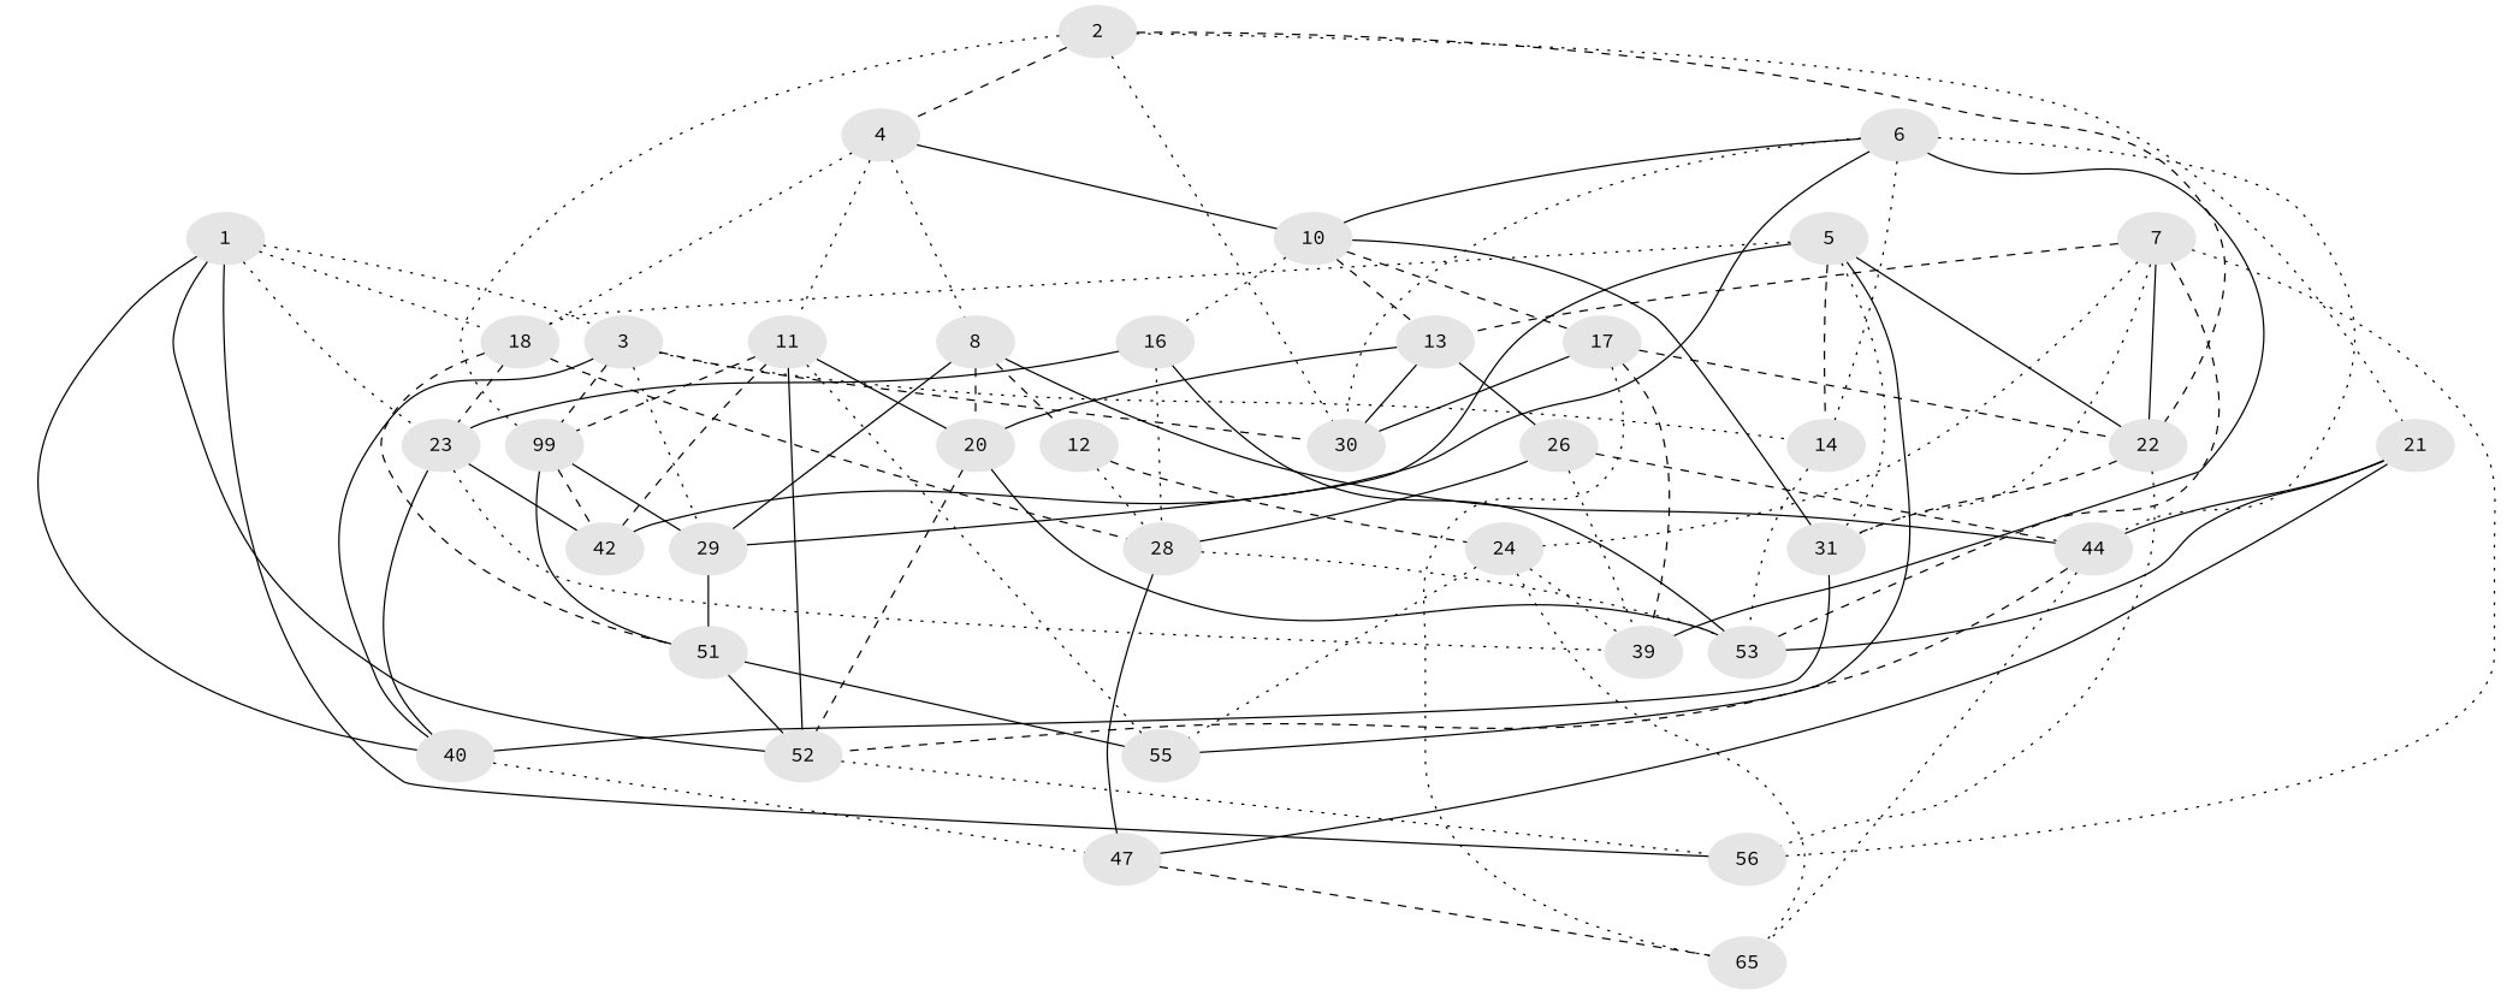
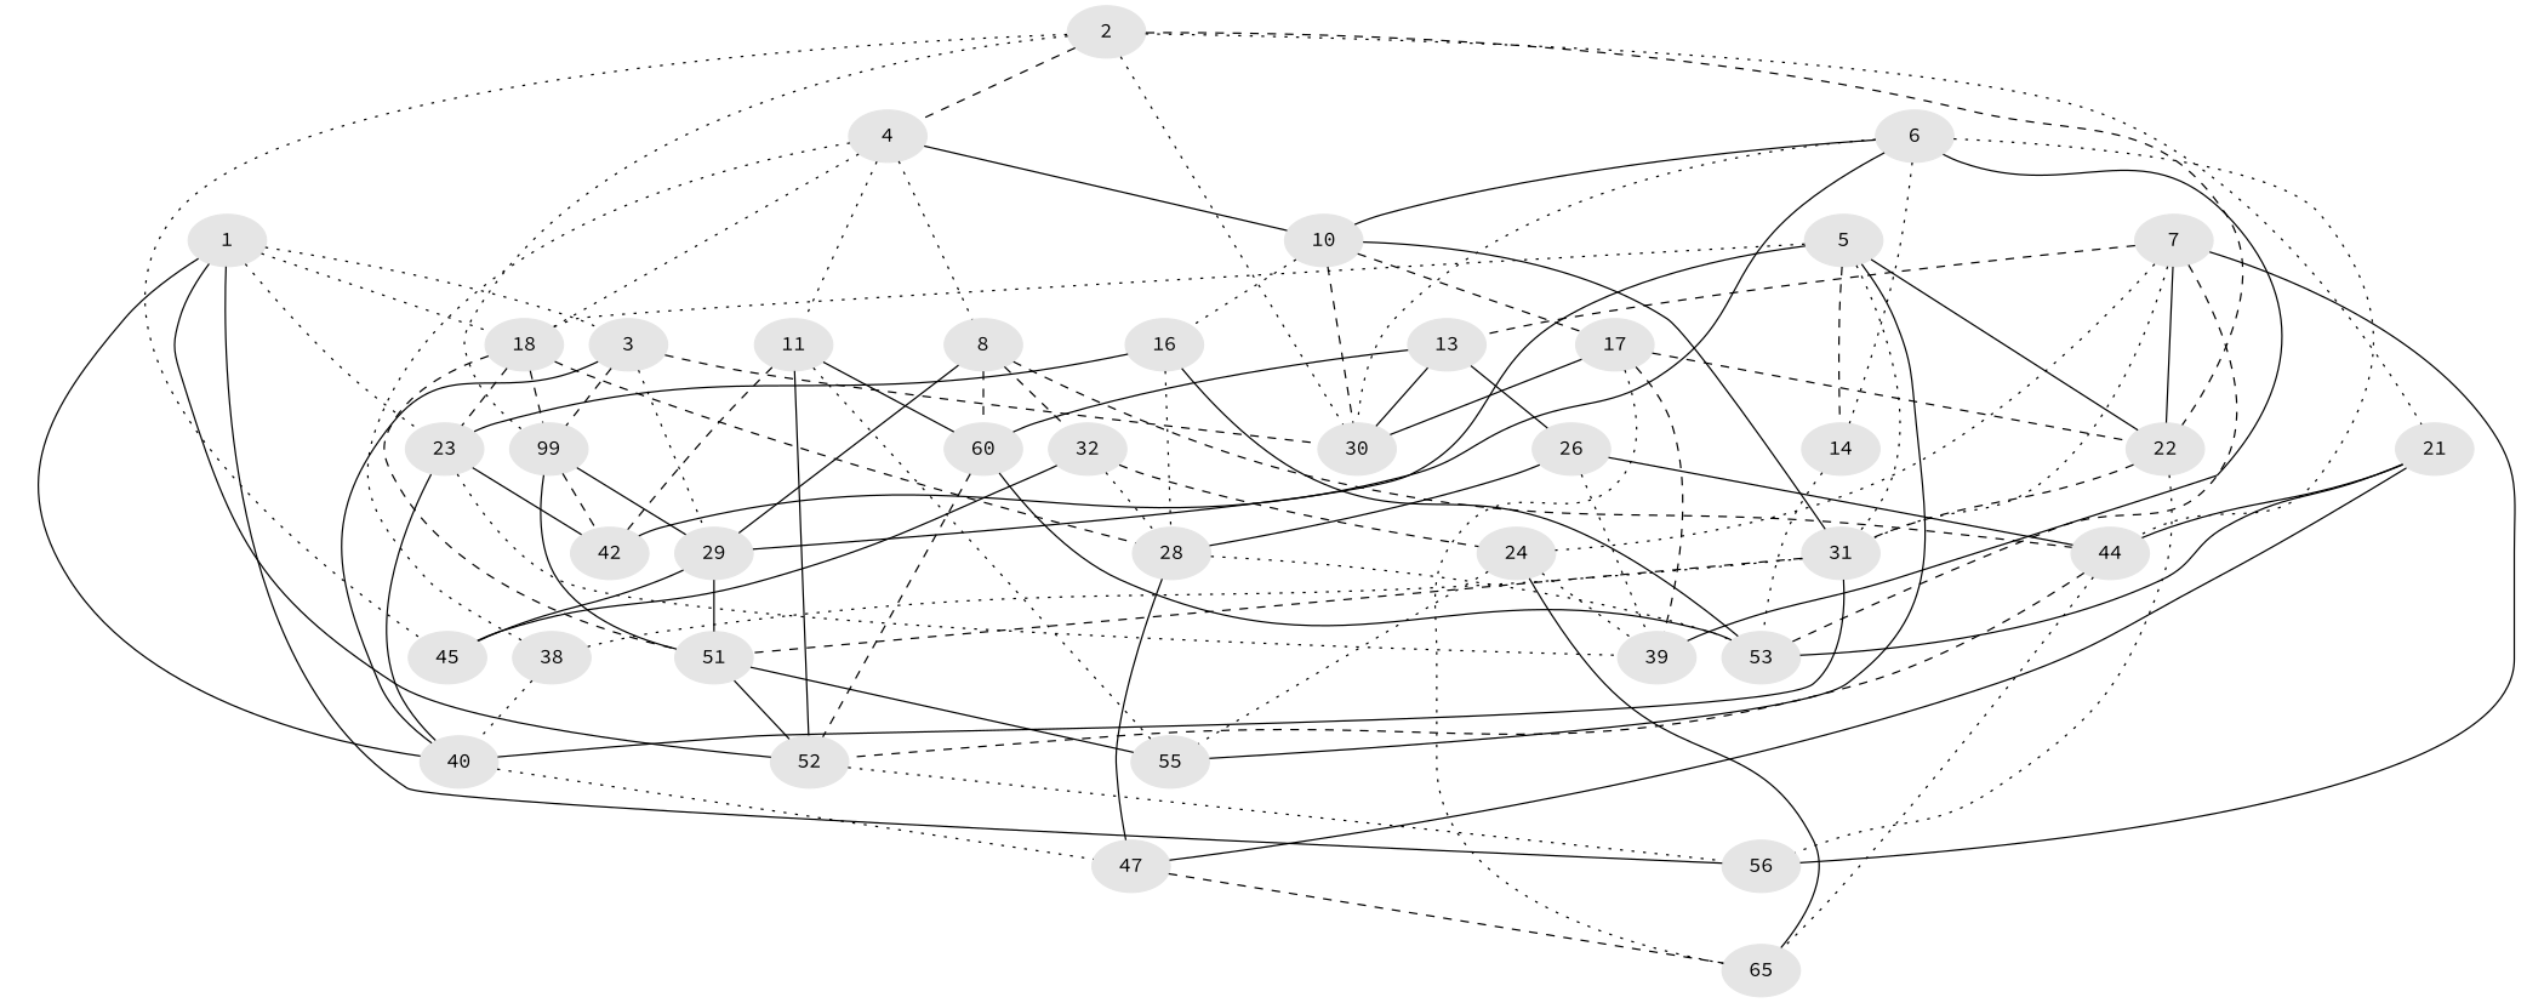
  graph {
    fontname="Source Code Pro"
    node [color=gray90 fontname="Source Code Pro" style=filled]
    edge [fontname="Source Code Pro" style=solid]
    1 [super="+58"]
    3 [super="+33"]
    18 [super="+57"]
    23 [super="+35"]
    40 [super="+43"]
    52 [super="+59"]
    56
    n8 [label=99 super="+32"]
    30 [super="+34"]
    14
    29 [super="+68"]
    28 [super="+36"]
    51 [super="+63"]
    39 [super="+64"]
    42
    47
    2 [super="+15"]
    4 [super="+46"]
    21
    22 [super="+48"]
+   45
    8 [super="+65"]
    10 [super="+27"]
    11 [super="+50"]
+   38
    44 [super="+60"]
    53 [super="+62"]
    31 [super="+67"]
-   12
-   20 [super="+25"]
+   12 [label=32]
+   20 [super="+25" label=60]
    13 [super="+37"]
    16
    17 [super="+41"]
    55
    5 [super="+66"]
    6 [super="+54"]
    n37 [label=65]
    7 [super="+9"]
    24 [super="+49"]
    26
    1 -- 3 [style=dotted]
    1 -- 18 [style=dotted]
    1 -- 23 [style=dotted]
    1 -- 40
    1 -- 52
    1 -- 56
    3 -- 40
    3 -- n8 [style=dashed]
    3 -- 30 [style=dashed]
-   3 -- 14 [style=dotted]
    3 -- 29 [style=dotted]
    18 -- 23 [style=dashed]
    18 -- 28 [style=dashed]
    18 -- 51 [style=dashed]
    23 -- 40
    23 -- 39 [style=dotted]
    23 -- 42
    40 -- 47 [style=dotted]
    52 -- 56 [style=dotted]
    n8 -- 29
    n8 -- 51
    n8 -- 42 [style=dashed]
    14 -- 53 [style=dotted]
    29 -- 51
+   29 -- 45
    28 -- 47
    28 -- 53 [style=dotted]
    51 -- 52
    51 -- 55
    47 -- n37 [style=dashed]
    2 -- n8 [style=dotted]
    2 -- 30 [style=dotted]
    2 -- 4 [style=dashed]
    2 -- 21 [style=dotted]
    2 -- 22 [style=dashed]
+   2 -- 45 [style=dotted]
    4 -- 18 [style=dotted]
    4 -- 8 [style=dotted]
    4 -- 10
    4 -- 11 [style=dotted]
+   4 -- 38 [style=dotted]
    21 -- 47
    21 -- 44
    21 -- 53
    22 -- 56 [style=dotted]
    22 -- 31 [style=dashed]
    8 -- 29
-   8 -- 44
+   8 -- 44 [style=dashed]
    8 -- 12 [style=dashed]
    8 -- 20 [style=dashed weight=2]
    10 -- 31
-   10 -- 13 [style=dashed]
+   10 -- 30 [style=dashed]
    10 -- 16 [style=dotted]
    10 -- 17 [style=dashed]
    11 -- 52
-   11 -- n8 [style=dashed]
+   18 -- n8 [style=dashed]
    11 -- 42 [style=dashed]
    11 -- 20
    11 -- 55 [style=dotted]
+   38 -- 40 [style=dotted]
    44 -- 52 [style=dashed]
    44 -- n37 [style=dotted]
    31 -- 40
+   31 -- 51 [style=dashed]
+   31 -- 38 [style=dotted]
    12 -- 28 [style=dotted]
+   12 -- 45
    12 -- 24 [style=dashed]
    20 -- 52 [style=dashed]
    20 -- 53
    13 -- 30 [weight=2]
    13 -- 20
    13 -- 26
    16 -- 23
    16 -- 28 [style=dotted]
    16 -- 53
    17 -- 30
    17 -- 39 [style=dashed weight=2]
    17 -- 22 [style=dashed]
    17 -- n37 [style=dotted]
    5 -- 18 [style=dotted]
    5 -- 14 [style=dashed]
    5 -- 29
    5 -- 22
    5 -- 31 [style=dotted]
    5 -- 55
    6 -- 30 [style=dotted]
    6 -- 14 [style=dotted]
    6 -- 39
    6 -- 42
    6 -- 10
    6 -- 44 [style=dotted]
-   7 -- 56 [style=dotted]
+   7 -- 56
    7 -- 22
    7 -- 53 [style=dashed]
    7 -- 31 [style=dotted]
    7 -- 13 [style=dashed]
    7 -- 24 [style=dotted]
    24 -- 39 [style=dotted]
    24 -- 55 [style=dotted]
-   24 -- n37 [style=dotted]
+   24 -- n37
    26 -- 28
    26 -- 39 [style=dotted]
-   26 -- 44 [style=dashed]
+   26 -- 44
  }
